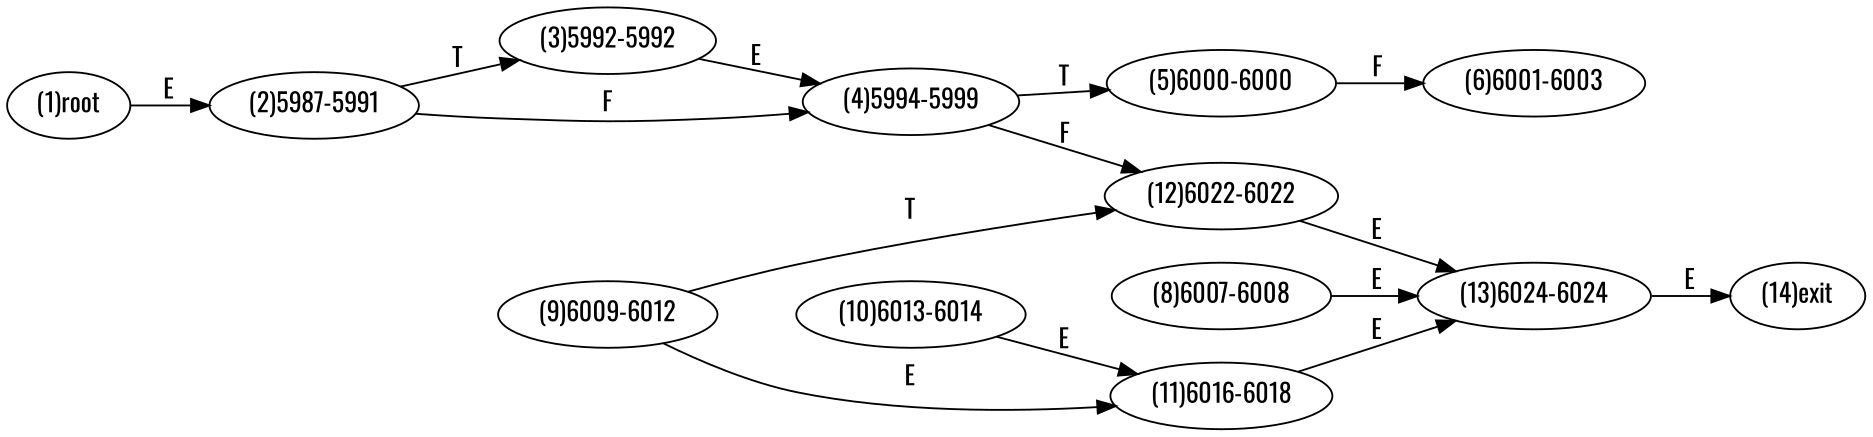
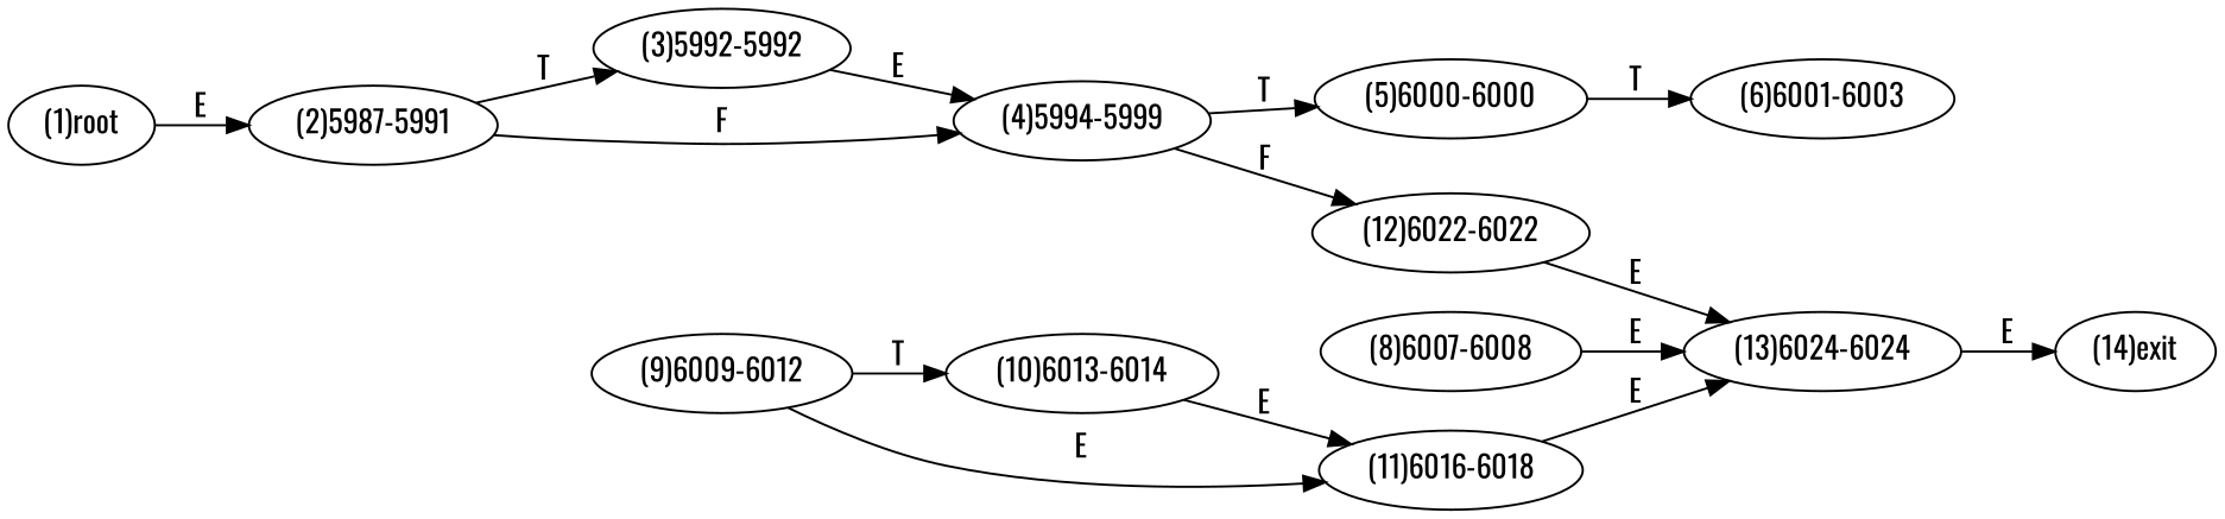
  digraph {
    fontname=Oswald
    rankdir=LR
    node [fontname=Oswald]
    edge [fontname=Oswald]
    n1 [label="(1)root"]
    n2 [label="(2)5987-5991"]
    n3 [label="(3)5992-5992"]
    n4 [label="(4)5994-5999"]
    n5 [label="(5)6000-6000"]
    n6 [label="(12)6022-6022"]
    n7 [label="(6)6001-6003"]
    n8 [label="(13)6024-6024"]
    n9 [label="(14)exit"]
    n10 [label="(8)6007-6008"]
    n11 [label="(9)6009-6012"]
    n12 [label="(10)6013-6014"]
    n13 [label="(11)6016-6018"]
    n1 -> n2 [label=E]
    n2 -> n3 [label=T]
    n2 -> n4 [label=F]
    n3 -> n4 [label=E]
    n4 -> n5 [label=T]
    n4 -> n6 [label=F]
-   n5 -> n7 [label=F]
+   n5 -> n7 [label=T]
    n6 -> n8 [label=E]
    n8 -> n9 [label=E]
    n10 -> n8 [label=E]
-   n11 -> n6 [label=T]
+   n11 -> n12 [label=T]
    n11 -> n13 [label=E]
    n12 -> n13 [label=E]
    n13 -> n8 [label=E]
  }
